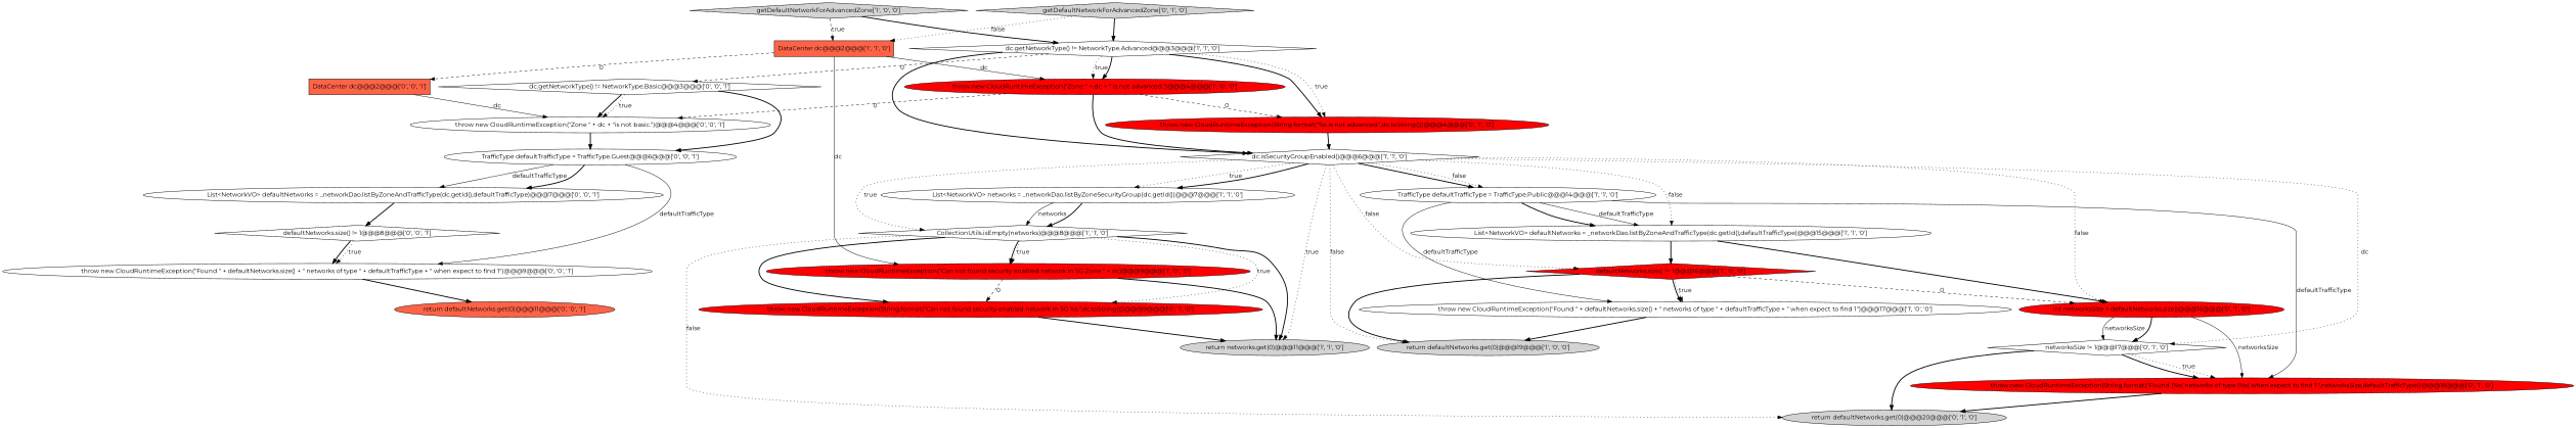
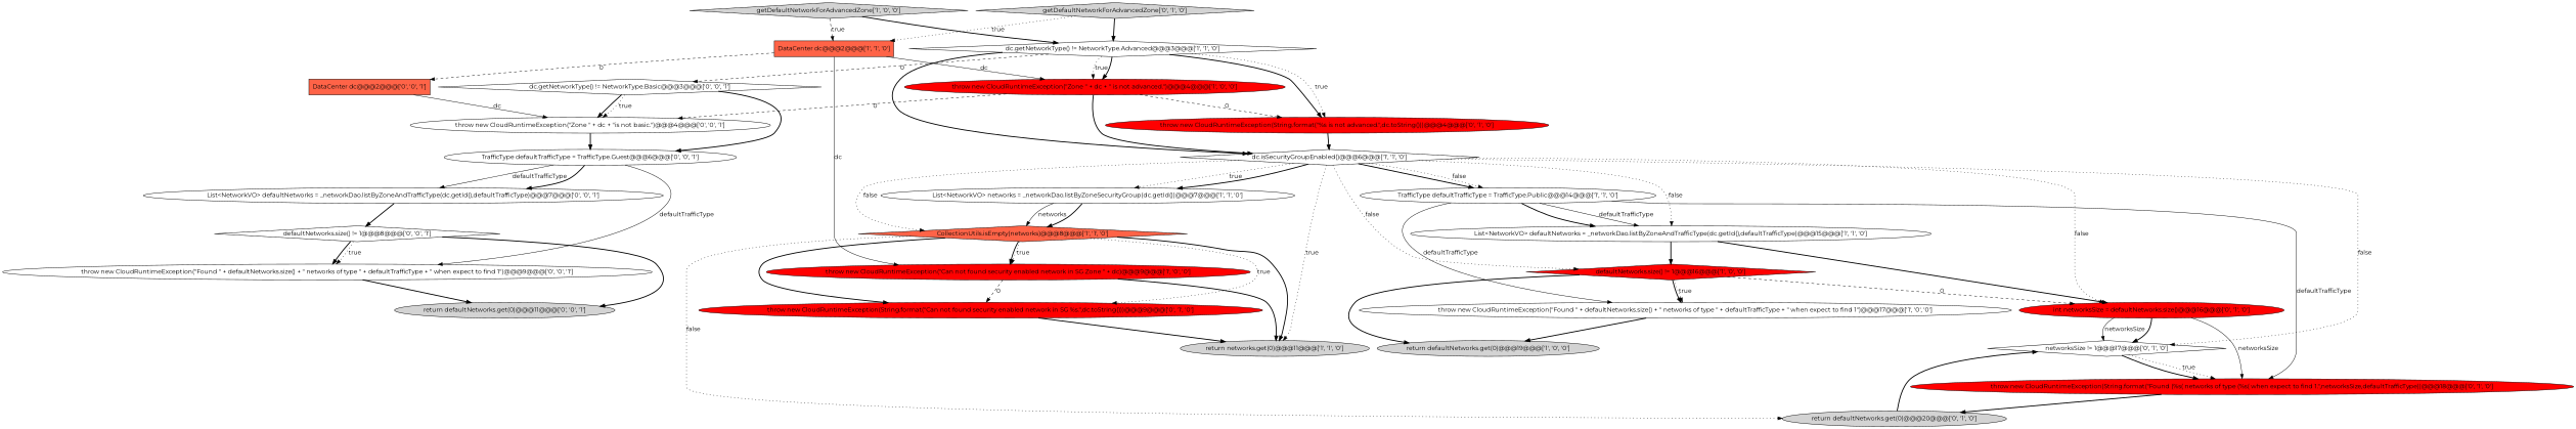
  digraph {
    fontname=Montserrat
    node [fillcolor=white fontname=Montserrat shape=ellipse style=filled]
    edge [fontname=Montserrat style=bold]
    n1 [label="throw new CloudRuntimeException(\"Zone \" + dc + \"is not basic.\")@@@4@@@['0', '0', '1']"]
    n2 [label="TrafficType defaultTrafficType = TrafficType.Guest@@@6@@@['0', '0', '1']"]
    n3 [label="throw new CloudRuntimeException(\"Found \" + defaultNetworks.size() + \" networks of type \" + defaultTrafficType + \" when expect to find 1\")@@@9@@@['0', '0', '1']"]
    n4 [label="List<NetworkVO> defaultNetworks = _networkDao.listByZoneAndTrafficType(dc.getId(),defaultTrafficType)@@@7@@@['0', '0', '1']"]
    n5 [label="networksSize != 1@@@17@@@['0', '1', '0']" shape=diamond]
    n6 [fillcolor=lightgray label="return defaultNetworks.get(0)@@@20@@@['0', '1', '0']"]
    n7 [fillcolor=red label="throw new CloudRuntimeException(String.format(\"Found (%s( networks of type (%s( when expect to find 1.\",networksSize,defaultTrafficType))@@@18@@@['0', '1', '0']"]
-   n8 [fillcolor=tomato label="return defaultNetworks.get(0)@@@11@@@['0', '0', '1']"]
+   n8 [fillcolor=lightgray label="return defaultNetworks.get(0)@@@11@@@['0', '0', '1']"]
    n9 [label="dc.isSecurityGroupEnabled()@@@6@@@['1', '1', '0']" shape=diamond]
    n10 [fillcolor=lightgray label="return networks.get(0)@@@11@@@['1', '1', '0']"]
    n11 [fillcolor=lightgray label="return defaultNetworks.get(0)@@@19@@@['1', '0', '0']"]
    n12 [label="TrafficType defaultTrafficType = TrafficType.Public@@@14@@@['1', '1', '0']"]
    n13 [fillcolor=red label="int networksSize = defaultNetworks.size()@@@16@@@['0', '1', '0']"]
    n14 [label="List<NetworkVO> defaultNetworks = _networkDao.listByZoneAndTrafficType(dc.getId(),defaultTrafficType)@@@15@@@['1', '1', '0']"]
-   n15 [label="CollectionUtils.isEmpty(networks)@@@8@@@['1', '1', '0']" shape=diamond]
+   n15 [fillcolor=tomato label="CollectionUtils.isEmpty(networks)@@@8@@@['1', '1', '0']" shape=diamond]
    n16 [fillcolor=red label="defaultNetworks.size() != 1@@@16@@@['1', '0', '0']" shape=diamond]
    n17 [label="List<NetworkVO> networks = _networkDao.listByZoneSecurityGroup(dc.getId())@@@7@@@['1', '1', '0']"]
    n18 [label="throw new CloudRuntimeException(\"Found \" + defaultNetworks.size() + \" networks of type \" + defaultTrafficType + \" when expect to find 1\")@@@17@@@['1', '0', '0']"]
    n19 [fillcolor=red label="throw new CloudRuntimeException(String.format(\"Can not found security enabled network in SG %s.\",dc.toString()))@@@9@@@['0', '1', '0']"]
    n20 [fillcolor=red label="throw new CloudRuntimeException(\"Can not found security enabled network in SG Zone \" + dc)@@@9@@@['1', '0', '0']"]
    n21 [label="dc.getNetworkType() != NetworkType.Basic@@@3@@@['0', '0', '1']" shape=diamond]
    n22 [fillcolor=tomato label="DataCenter dc@@@2@@@['0', '0', '1']" shape=box]
    n23 [fillcolor=lightgray label="getDefaultNetworkForAdvancedZone['1', '0', '0']" shape=diamond]
    n24 [fillcolor=tomato label="DataCenter dc@@@2@@@['1', '1', '0']" shape=box]
    n25 [label="dc.getNetworkType() != NetworkType.Advanced@@@3@@@['1', '1', '0']" shape=diamond]
    n26 [fillcolor=red label="throw new CloudRuntimeException(\"Zone \" + dc + \" is not advanced.\")@@@4@@@['1', '0', '0']"]
    n27 [fillcolor=red label="throw new CloudRuntimeException(String.format(\"%s is not advanced.\",dc.toString()))@@@4@@@['0', '1', '0']"]
    n28 [label="defaultNetworks.size() != 1@@@8@@@['0', '0', '1']" shape=diamond]
    n29 [fillcolor=lightgray label="getDefaultNetworkForAdvancedZone['0', '1', '0']" shape=diamond]
    n1 -> n2
    n2 -> n3 [label=defaultTrafficType style=solid]
    n2 -> n4 [label=defaultTrafficType style=solid]
    n2 -> n4
    n3 -> n8
    n4 -> n28
-   n5 -> n6
+   n6 -> n5
    n5 -> n7 [label=true style=dotted]
    n5 -> n7
    n7 -> n6
-   n9 -> n5 [label=dc style=dotted]
+   n9 -> n5 [label=false style=dotted]
    n9 -> n10 [label=true style=dotted]
-   n9 -> n11 [label=false style=dotted]
    n9 -> n12
    n9 -> n12 [label=false style=dotted]
    n9 -> n13 [label=false style=dotted]
    n9 -> n14 [label=false style=dotted]
-   n9 -> n15 [label=true style=dotted]
+   n9 -> n15 [label=false style=dotted]
    n9 -> n16 [label=false style=dotted]
    n9 -> n17 [label=true style=dotted]
    n9 -> n17
    n12 -> n7 [label=defaultTrafficType style=solid]
    n12 -> n14
    n12 -> n14 [label=defaultTrafficType style=solid]
    n12 -> n18 [label=defaultTrafficType style=solid]
    n13 -> n5
    n13 -> n5 [label=networksSize style=solid]
    n13 -> n7 [label=networksSize style=solid]
    n14 -> n13
    n14 -> n16
    n15 -> n6 [label=false style=dotted]
    n15 -> n10
    n15 -> n19
    n15 -> n19 [label=true style=dotted]
    n15 -> n20
    n15 -> n20 [label=true style=dotted]
    n16 -> n11
    n16 -> n13 [label=0 style=dashed]
    n16 -> n18
    n16 -> n18 [label=true style=dotted]
    n17 -> n15 [label=networks style=solid]
    n17 -> n15
    n18 -> n11
    n19 -> n10
    n20 -> n10
    n20 -> n19 [label=0 style=dashed]
    n21 -> n1 [label=true style=dotted]
    n21 -> n1
    n21 -> n2
    n22 -> n1 [label=dc style=solid]
    n23 -> n24 [label=true style=dashed]
    n23 -> n25
    n24 -> n20 [label=dc style=solid]
    n24 -> n22 [label=0 style=dashed]
    n24 -> n26 [label=dc style=solid]
    n25 -> n9
    n25 -> n21 [label=0 style=dashed]
    n25 -> n26 [label=true style=dotted]
    n25 -> n26
    n25 -> n27
    n25 -> n27 [label=true style=dotted]
    n26 -> n1 [label=0 style=dashed]
    n26 -> n9
    n26 -> n27 [label=0 style=dashed]
    n27 -> n9
    n28 -> n3
    n28 -> n3 [label=true style=dotted]
-   n29 -> n24 [label=false style=dotted]
+   n28 -> n8
+   n29 -> n24 [label=true style=dotted]
    n29 -> n25
  }
